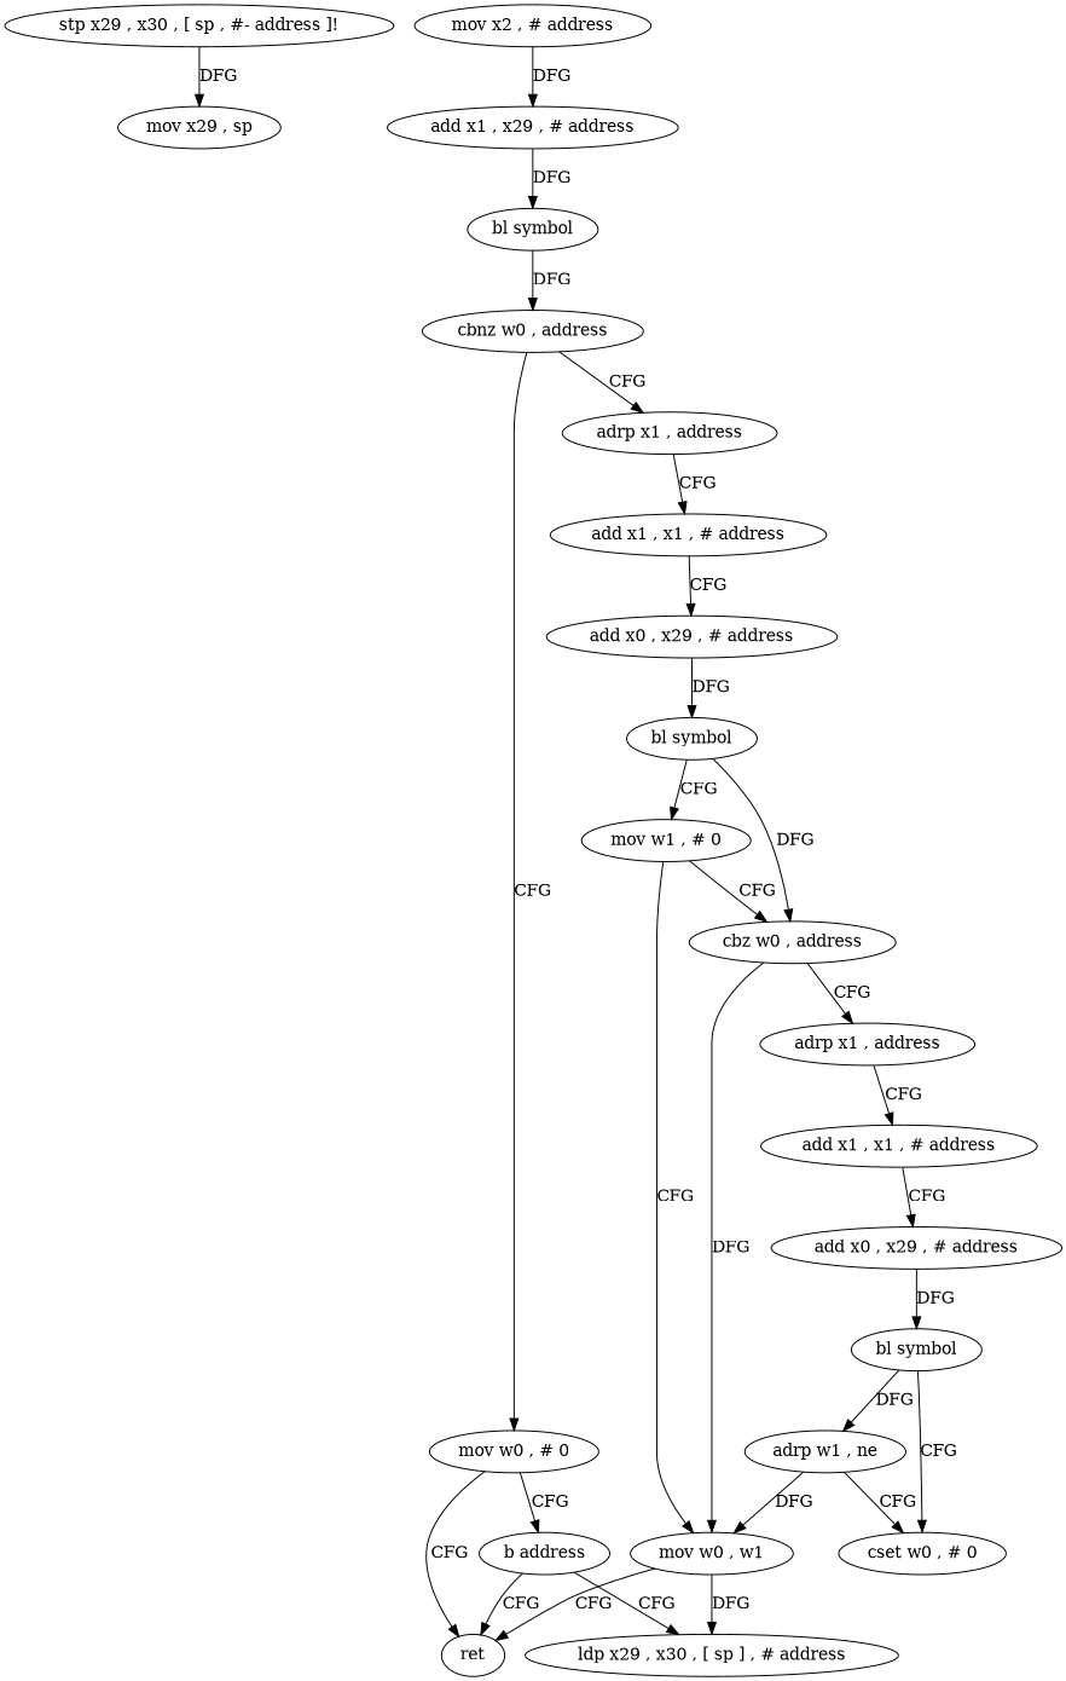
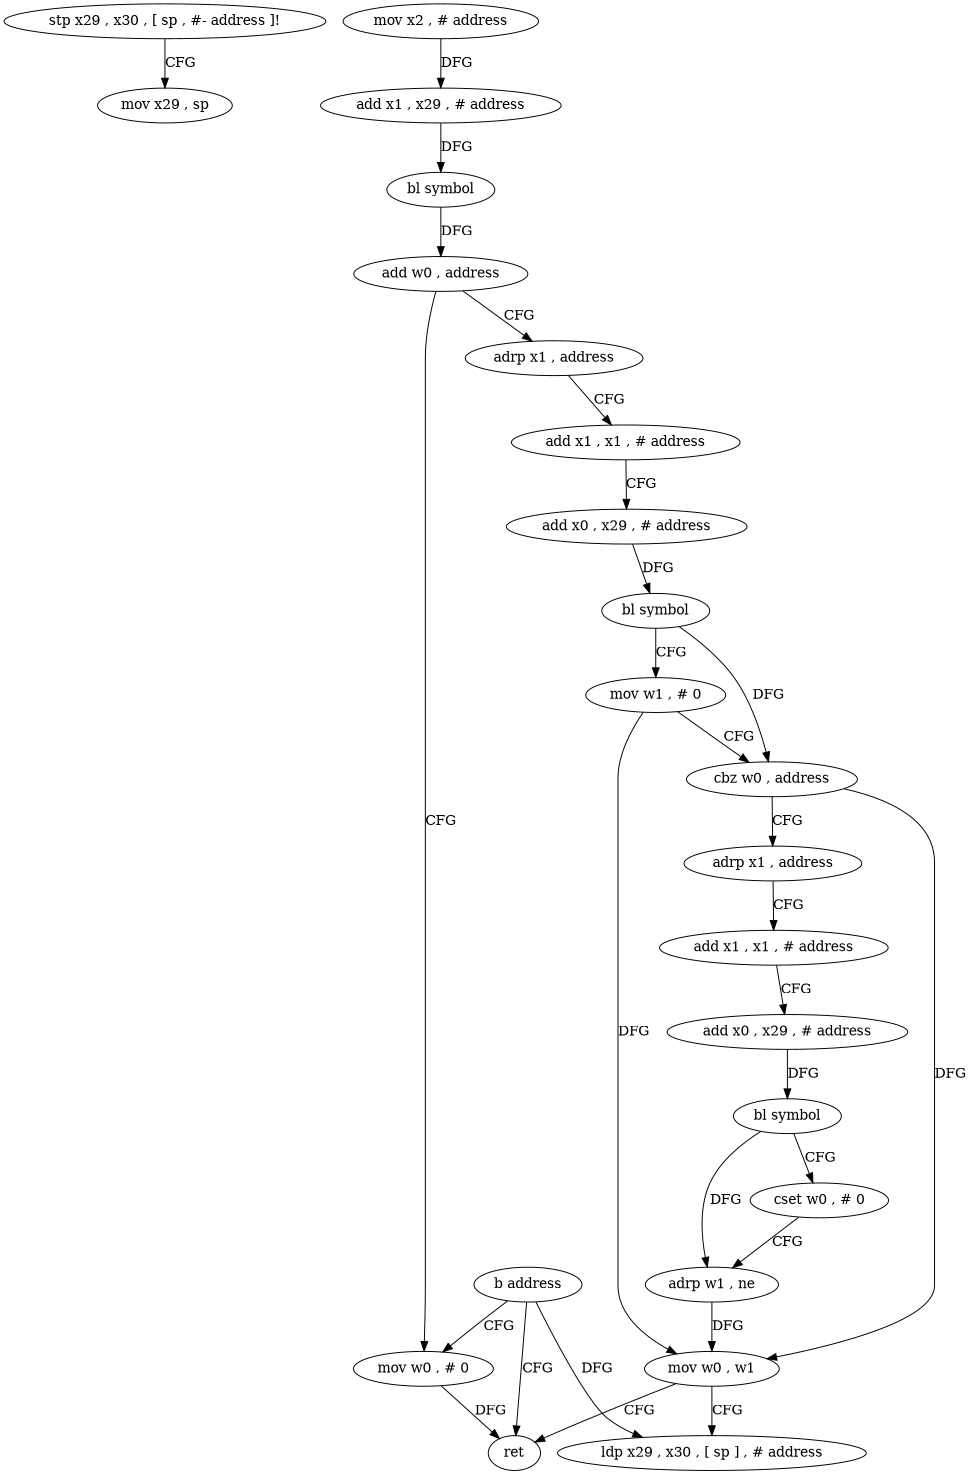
  digraph {
    n1 [label="stp x29 , x30 , [ sp , #- address ]!"]
    n2 [label="mov x29 , sp"]
    n3 [label="mov x2 , # address"]
    n4 [label="add x1 , x29 , # address"]
    n5 [label="bl symbol"]
-   n6 [label="cbnz w0 , address"]
+   n6 [label="add w0 , address"]
    n7 [label="mov w0 , # 0"]
    n8 [label="adrp x1 , address"]
    n9 [label="b address"]
    n10 [label=ret]
    n11 [label="add x1 , x1 , # address"]
    n12 [label="ldp x29 , x30 , [ sp ] , # address"]
    n13 [label="add x0 , x29 , # address"]
    n14 [label="bl symbol"]
    n15 [label="mov w1 , # 0"]
    n16 [label="cbz w0 , address"]
    n17 [label="mov w0 , w1"]
    n18 [label="adrp x1 , address"]
    n19 [label="add x1 , x1 , # address"]
    n20 [label="add x0 , x29 , # address"]
    n21 [label="bl symbol"]
    n22 [label="cset w0 , # 0"]
    n23 [label="adrp w1 , ne"]
-   n1 -> n2 [label=DFG]
+   n1 -> n2 [label=CFG]
    n3 -> n4 [label=DFG]
    n4 -> n5 [label=DFG]
    n5 -> n6 [label=DFG]
    n6 -> n7 [label=CFG]
    n6 -> n8 [label=CFG]
-   n7 -> n9 [label=CFG]
-   n7 -> n10 [label=CFG]
+   n9 -> n7 [label=CFG]
+   n7 -> n10 [label=DFG]
    n8 -> n11 [label=CFG]
    n9 -> n10 [label=CFG]
-   n9 -> n12 [label=CFG]
+   n9 -> n12 [label=DFG]
    n11 -> n13 [label=CFG]
    n13 -> n14 [label=DFG]
    n14 -> n15 [label=CFG]
    n14 -> n16 [label=DFG]
    n15 -> n16 [label=CFG]
-   n15 -> n17 [label=CFG]
+   n15 -> n17 [label=DFG]
    n16 -> n17 [label=DFG]
    n16 -> n18 [label=CFG]
    n17 -> n10 [label=CFG]
-   n17 -> n12 [label=DFG]
+   n17 -> n12 [label=CFG]
    n18 -> n19 [label=CFG]
    n19 -> n20 [label=CFG]
    n20 -> n21 [label=DFG]
    n21 -> n22 [label=CFG]
    n21 -> n23 [label=DFG]
-   n23 -> n22 [label=CFG]
+   n22 -> n23 [label=CFG]
    n23 -> n17 [label=DFG]
  }
